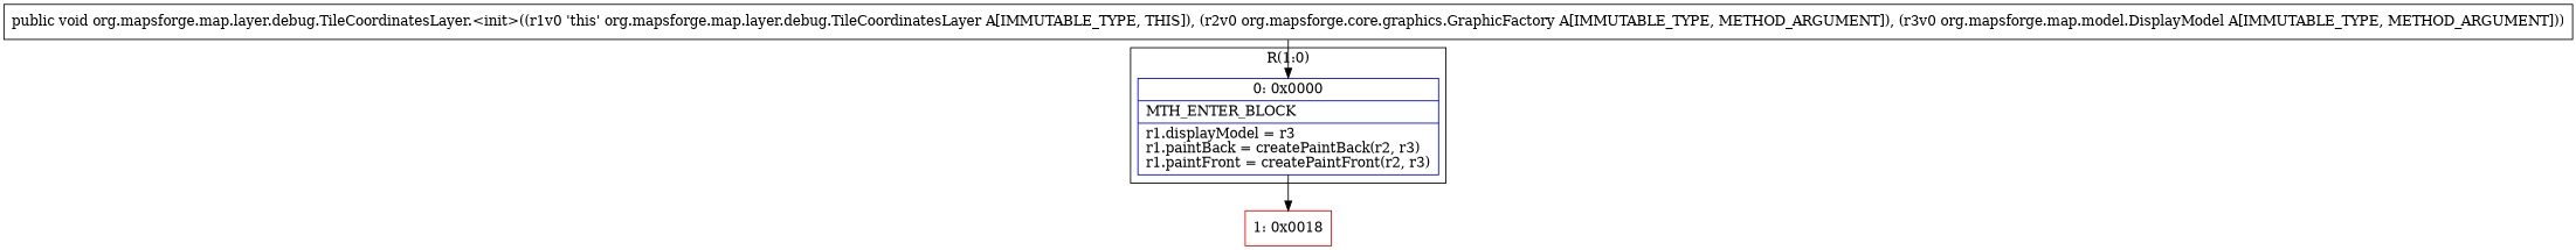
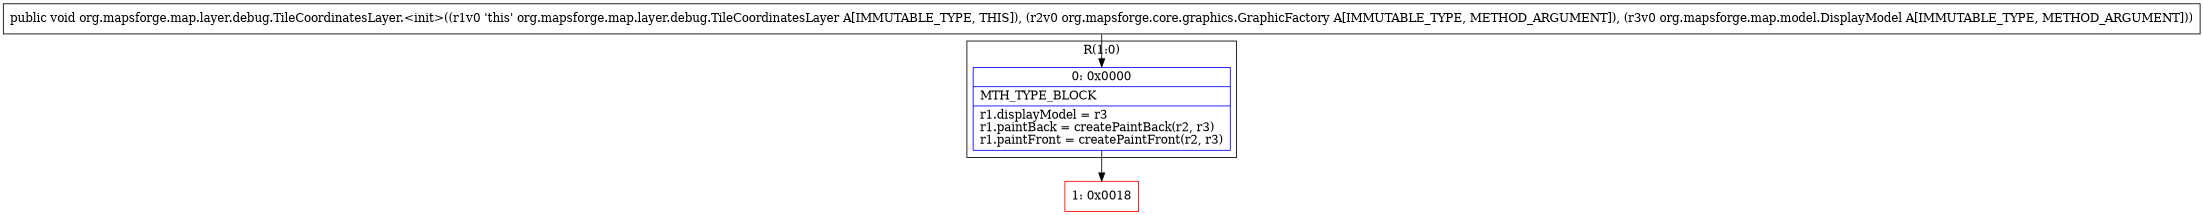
  digraph {
    node [shape=record]
-   n1 [color=blue label="{0\:\ 0x0000|MTH_ENTER_BLOCK\l|r1.displayModel = r3\lr1.paintBack = createPaintBack(r2, r3)\lr1.paintFront = createPaintFront(r2, r3)\l}"]
+   n1 [color=blue label="{0\:\ 0x0000|MTH_TYPE_BLOCK\l|r1.displayModel = r3\lr1.paintBack = createPaintBack(r2, r3)\lr1.paintFront = createPaintFront(r2, r3)\l}"]
    n2 [color=red label="{1\:\ 0x0018}"]
    n3 [label="{public void org.mapsforge.map.layer.debug.TileCoordinatesLayer.\<init\>((r1v0 'this' org.mapsforge.map.layer.debug.TileCoordinatesLayer A[IMMUTABLE_TYPE, THIS]), (r2v0 org.mapsforge.core.graphics.GraphicFactory A[IMMUTABLE_TYPE, METHOD_ARGUMENT]), (r3v0 org.mapsforge.map.model.DisplayModel A[IMMUTABLE_TYPE, METHOD_ARGUMENT])) }"]
    subgraph cluster_1 {
      label="R(1:0)"
      n1
    }
    n1 -> n2
    n3 -> n1
  }
